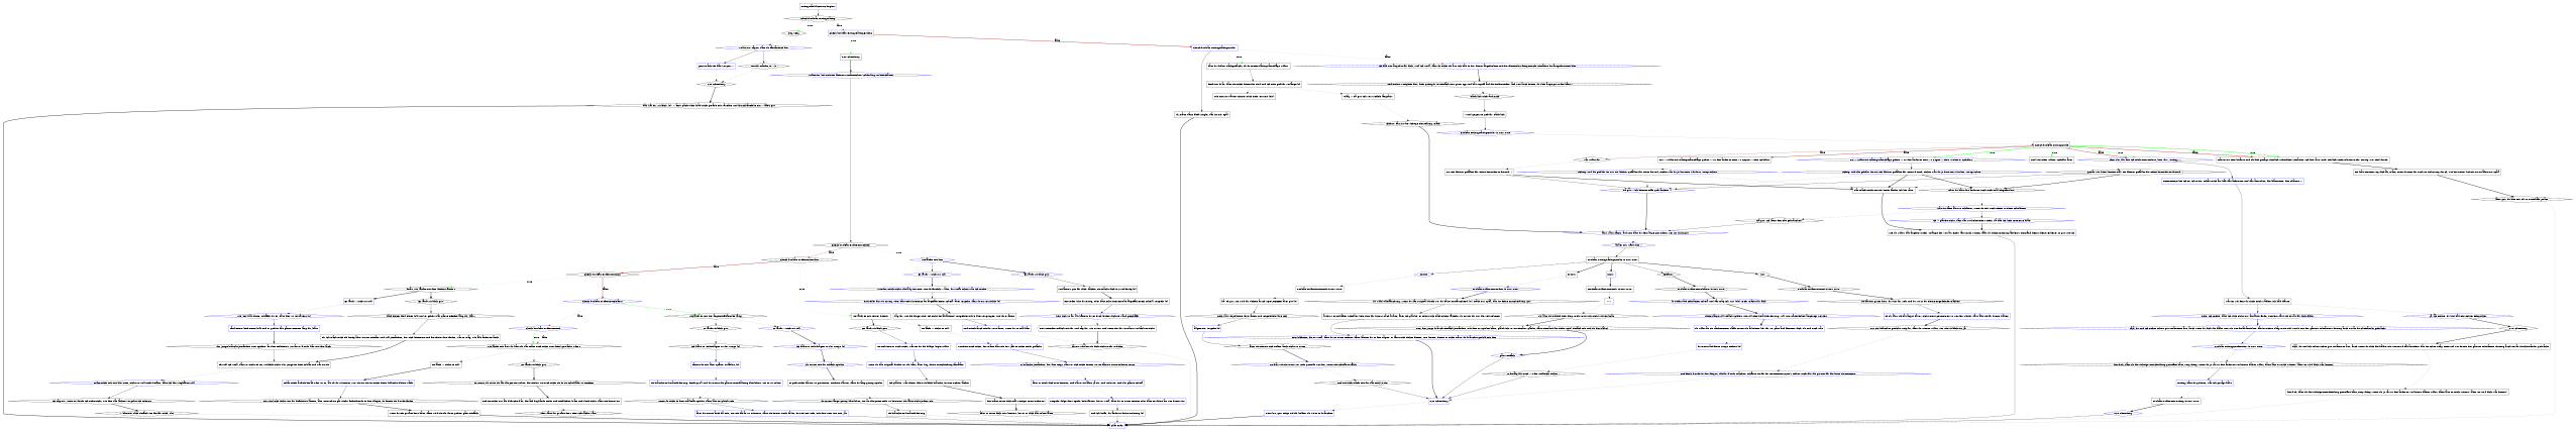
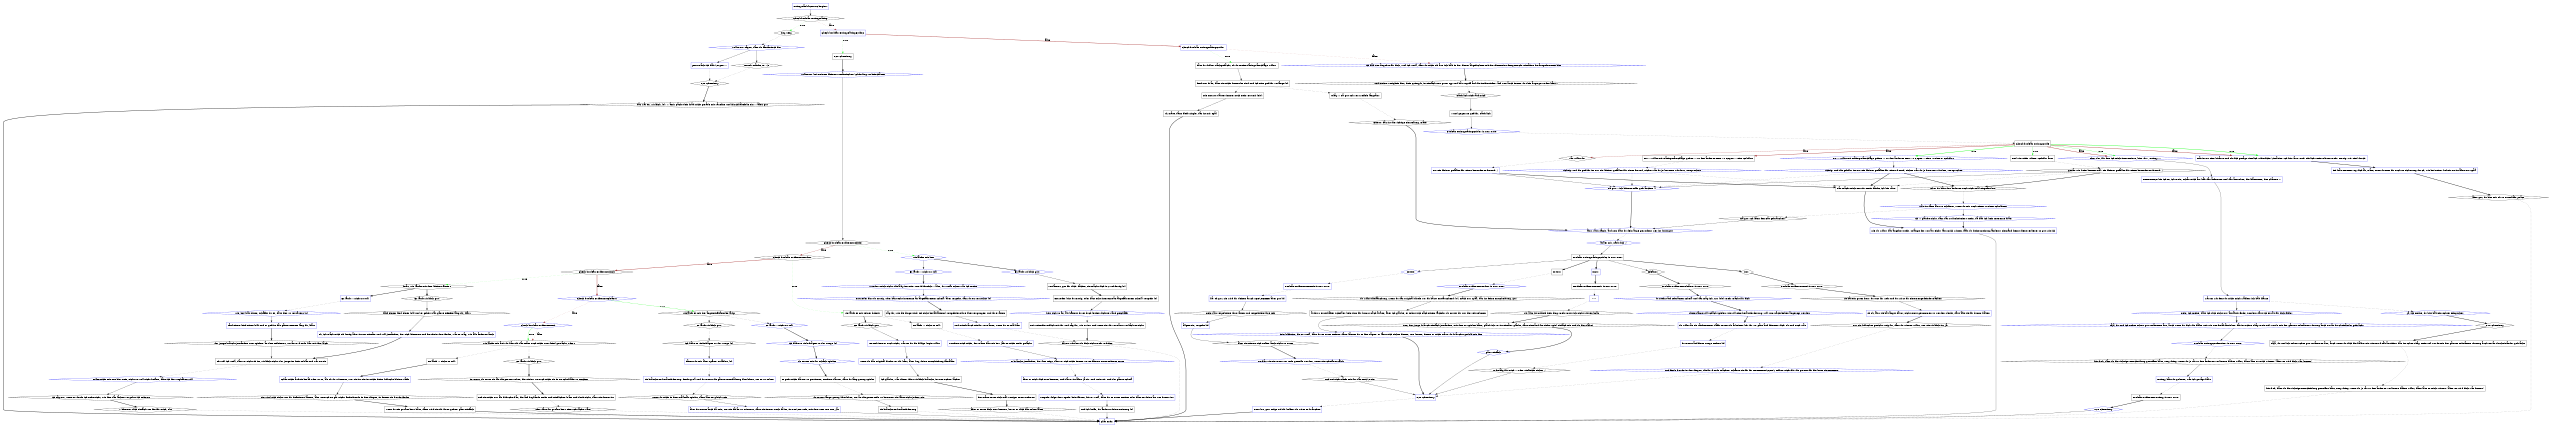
  digraph {
    node [color=black shape=diamond]
    edge [style=dotted]
    "QuincyRank4Convo6 begins." [color=blue shape=box]
    n2 [label="Check boolean QuincyDating"]
    n3 [label="hey, sexy"]
    n4 [color=blue label="Check boolean QuincyDatingGuide2" shape=box]
    n5 [color=blue label="wollte nur sagen, dass du fantastisch bist"]
    n6 [label="+20 Chemistry" shape=box]
    n7 [color=blue label="Check boolean QuincyDatingGuide1" shape=box]
    n8 [color=blue label="Jetzt mach ich halt Sorgen ..." shape=box]
    n9 [label="Ooooh. Danke, Q. <3"]
    n10 [color=blue label="wollte nur bei meinem kleinen romantischen Schützling vorbeischauen"]
    n11 [label="hast du drüber nachgedacht, ob du meine dating-ratschläge willst?" shape=box]
    n12 [color=blue label="ich hab nen angebot für dich, weil ich weiß, dass du nicht oft aus 'ich hab in der dieser abgefuckten mörder-dimension festgesteckt'-situation herausgekommen bist"]
    n13 [label="+20 Chemistry"]
    n14 [label="Check boolean DrifterIntoLettie"]
    n15 [label="denk nur dran, dass sie nicht kostenlos sind und ich eine gebühr verlange lol" shape=box]
    n16 [label="und meine wenigkeit hier, dein quincy-k, ist einfach nen guter typ und hat zugriff auf die insider-infos* auf wen auch immer du dein auge geworfen hast**"]
    n17 [label="das war es, wirklich, lol. ... amir packt dein krad nicht gerade mit vaseline und frischhaltefolie ein ... alles gut"]
    n18 [color=blue label="wie läufts mit let?"]
    n19 [label="Check boolean DrifterIntoArthur"]
    n20 [label="Die Antwort lautet immer noch nein. Tut mir leid." shape=box]
    n21 [label="Okay ... na gut. Ich verzweifele langsam." shape=box]
    n22 [label="*natürlich nicht auf mich"]
    "Chat ends." [color=blue shape=box]
    n24 [color=blue label="Es läuft wirklich gut."]
    n25 [color=blue label="Es läuft ... nicht so toll."]
    n26 [label="wie läuft es mit seiner hoheit?" shape=box]
    n27 [label="Check boolean DrifterIntoAmir"]
    n28 [label="ok, mate, dann bleib single, das ist mir egal" shape=box]
    n29 [label="BOOM. das ist die richtige einstellung, mate"]
    n30 [label="**und gegen ne gebühr, natürlich" shape=box]
    n31 [label="verdammt, gut für dich. dachte, sie macht dich in 2 sek fertig lol" shape=box]
    n32 [color=blue label="wundert mich nicht. die lady isst eier zum frühstück ... also, du weißt schon was ich meine"]
    n33 [label="Es läuft wirklich gut."]
    n34 [label="Es läuft ... nicht so toll." shape=box]
    n35 [label="lmao, wie läufts mit dem kleinen flitzer?"]
    n36 [color=blue label="Check boolean DrifterIntoEleanor"]
    n37 [color=blue label="also, raus damit, auf wen hast du dein auge geworfen? wer ist luxusgut?"]
    n38 [color=blue label="Boolean QuincyDatingGuide1 is now true."]
    n39 [label="entweder bist du mutig, oder hast echt interesse an abgefahrenem scheiß. respekt lol" shape=box]
    n40 [color=blue label="entweder bist du mutig, oder hast echt interesse an abgefahrenem scheiß. aber respekt, dass du es versuchst lol"]
    n41 [color=blue label="versteh immer noch nicht, warum du die billige kopie willst" shape=box]
    n42 [color=blue label="wundert mich nicht, der mann hat seit 587 jahren nicht mehr gelacht" shape=box]
    n43 [label="Es läuft wirklich gut."]
    n44 [color=blue label="Es läuft ... nicht so toll." shape=box]
    n45 [label="wie läuft es mit der angsteinflößenden lady?"]
    n46 [color=blue label="Check boolean DrifterIntoAoi"]
    n47 [color=blue label="außer mir, natürlich ;)"]
    n48 [label="Check boolean QuincyGuide" shape=box]
    n49 [color=blue label="hört sich so an, als hättest du es duch letties dickste wand geschafft"]
    n50 [label="sag ihr, wie die dinge sind. sei nicht herablassend. respektiere ihre überzeugungen. und ihre ratten" shape=box]
    n51 [color=blue label="wenn du das original direkt vor dir hast, aber hey, deine entschiedung famalam" shape=box]
    n52 [color=blue label="er braucht jemanden, der ihm zeigt, dass er sich nicht immer so verdammt ernst nehmen muss"]
    n53 [label="kauf einem kind einen lolli und er gehört das ganze LEBEN lang dir, klar?"]
    n54 [color=blue label="wie, bei luas titten, schaffst du es, dass hier zu versauen? lol"]
    n55 [label="Es läuft wirklich gut."]
    n56 [color=blue label="Es läuft ... nicht so toll."]
    n57 [label="wie läufts mit aoi? du hast dir das team noch nicht zum feind gemacht, oder?"]
    n58 [label="Boolean QuincyDatingGuide2 is now true." shape=box]
    n59 [color=blue label="Du ... willst mir Dating-Ratschläge geben ... zu den anderen Hex ...? Gegen ... eine *weitere* Gebühr?"]
    n60 [label="Und wie sieht *diese* Gebühr aus?" shape=box]
    n61 [color=blue label="Das ist so eine bizarre und ehrlich gesagt ziemlich widerliche Situation. Ich bin raus. Und. Ehrlich? Kein Flirten mehr. Fertig. Wir sind durch." shape=box]
    n62 [color=blue label="Aber der, für den ich mich interessiere, bist *du*, Quincy ..."]
    n63 [label="Was willst du?"]
    n64 [label="Du ... willst mir Dating-Ratschläge geben ... zu den anderen Hex ...? Gegen ... eine Gebühr?" shape=box]
    n65 [label="sei weiterhin erhlich mit ihr und sag ihr, wie es ist. und wenn sie dir vertraut? verkack es nicht" shape=box]
    n66 [color=blue label="und missbrauch nie ihr vertrauen, wenn du es mal hast" shape=box]
    n67 [label="ich glaube, was dieser idiot wirklich braucht, ist nen echter lacher" shape=box]
    n68 [color=blue label="aber er mich dich erst kennen, und davor ist alles 'ja sir' und 'nein sir' und der ganze scheiß" shape=box]
    n69 [color=blue label="eh, ich mach mich oft lustig aber ist nur einsam und will jemanden, der sich kümmert und freude in dem findet, was er mag, wie alle anderen auch" shape=box]
    n70 [color=blue label="kauf einem kind einen lolli und er gehört das ganze LEBEN lang dir, klar?" shape=box]
    n71 [label="ich habe so viele fragen zu der zunge lol"]
    n72 [color=blue label="ich habe so viele fragen zu der zunge lol"]
    n73 [label="Es läuft wirklich gut."]
    n74 [label="Es läuft ... nicht so toll." shape=box]
    n75 [color=blue label="Lettie."]
    n76 [label="Arthur." shape=box]
    n77 [color=blue label="Amir." shape=box]
    n78 [label="Eleanor."]
    n79 [label="Aoi."]
    n80 [color=blue label="richtig. und die gebühr ist nur ein kleiner gefallen für einen freund, nichts was du je bereuen würdest, versprochen"]
    n81 [label="genau wie beim letzten mal. ein kleiner gefallen für einen besonderen freund. ;)"]
    n82 [color=blue label="bei luas TITTEN reg dich ab, mate, sonst brennt dir noch ne sicherung durch, wie bei seiner hoheit. es ist alles nur spaß" shape=box]
    n83 [color=blue label="NATÜRLICH bin ich es, ich mein, schau mich an. hab das auftreten und das aussehen, die klamotten, den charme ..." shape=box]
    n84 [color=blue label="nur ein kleiner gefallen für einen besonderen freund. ;)" shape=box]
    n85 [color=blue label="richtig. und die gebühr ist nur ein kleiner gefallen für einen freund, nichts was du je bereuen würdest, versprochen"]
    n86 [label="davon würdest du dich nicht mehr erholen"]
    n87 [label="der mann muss sich mal weniger ernst nehmen" shape=box]
    n88 [color=blue label="respekt. folge den regeln. kein flirten, bis er weiß, dass du es ernst meinst oder dass es deine art von humor ist" shape=box]
    n89 [label="obwohl ich weiß, dass er nicht ok ist, wirklich nicht. der junge ist kein soldat und war es nie" shape=box]
    n90 [label="der junge braucht jemanden zum spielen. an dem teilnimmt, woran er freude hat. mit ihm lacht"]
    n91 [color=blue label="kannst du mir aber später erzählen, lol" shape=box]
    n92 [color=blue label="du musst mit ihr schach spielen"]
    n93 [label="im ernst, du muss sie als die person sehen, die sie ist. versuch nicht sie in ne schublade zu stecken"]
    n94 [color=blue label="schau nicht auf sie herab oder tu so, als ob du wüsstest, wer sie ist. sie ist nicht deine hübsche kleine waifu" shape=box]
    n95 [color=blue label="Boolean DrifterIntoLettie is now true." shape=box]
    n96 [color=blue label="Boolean DrifterIntoArthur is now true."]
    n97 [label="Boolean DrifterIntoAmir is now true." shape=box]
    n98 [label="Boolean DrifterIntoEleanor is now true."]
    n99 [label="Boolean DrifterIntoAoi is now true."]
    n100 [label="Aber du hast den anderen noch nicht mal eingefordert."]
    n101 [label="Das macht mich nervös. Nein danke, ich bin raus." shape=box]
    n102 [color=blue label="Na gut ... ich könnte Hilfe gebrauchen ..."]
    n103 [label="aber gut, du bist mir eh zu ernsthaft. peace"]
    n104 [color=blue label="warum würdest du nicht mich wählen. ich hab klasse" shape=box]
    n105 [label="aber er muss dich erst kennen, bevor er dich das sehen lässt"]
    n106 [label="und ich hoffe, du änderst deine meinung lol" shape=box]
    n107 [color=blue label="sollte nicht mit uns hier sein, nicht so. soll nicht heißen, dass ich ihn weghaben will"]
    n108 [color=blue label="sie braucht ne herausfoderung. denkt groß und du musst die ganze unterhaltung überleben, um es zu sehen" shape=box]
    n109 [label="es geht nicht darum zu gewinnen, sondern darum, dass du lang genug spielst" shape=box]
    n110 [label="seh sie nicht nur als hübsche frau, die auf boybands steht und niedlichen kram und denk nicht, dass sie dumm ist" shape=box]
    n111 [label="sie wird sich nicht von dir definieren lassen, also versuch es gar nicht. finde freude in den dingen, in denen sie freude findet"]
    n112 [color=blue label="ha. oh guv, sie wird dir deinen arsch VERSOHLEN aber gut lol" shape=box]
    n113 [label="du willst die fälschung, wenn du das original direkt vor dir hast? enttäuschend. lol, mach nur spaß, das ist deine entscheidung, guv"]
    n114 [color=blue label="......" shape=box]
    n115 [color=blue label="du stehst auf seltsamen scheiß und das mag ich, cuz lolol. mehr macht für dich"]
    n116 [label="sie hat ein gutes herz. du tust ihr weh und du wirst dir eine menge feinde machen"]
    n117 [color=blue label="was ist dann also so schlimm, wenn du mir noch einen zweiten schuldest?"]
    n118 [color=blue label="wie du willst. das angebot steht, solange der vorrat reicht. lass mich wissen, falls du deine meinung änderst. niemand kennt diese verlierer so gut wie ich" shape=box]
    n119 [color=blue label="Nein, ich meine, dass ich dich nicht nur attraktiv finde, sondern dass ich etwas für dich fühle."]
    n120 [color=blue label="Ja, ich meine, du bist halt ein echter Hingucker."]
    n121 [label="ich sag nur, wenn er denkt ich sehe nicht, wie ihm das lachen vergeht? ich sehe es"]
    n122 [label="wenn du nicht in dem maßstab spielst, dann lass es gleich sein"]
    n123 [label="du musst lange genug überleben, um an die guten teile zu kommen. sie lässt nicht jeden rein"]
    n124 [label="oder dass ihr großes herz eine schwäche wäre"]
    n125 [label="wenn du ein großes herz hast, dann wird sie dir ihres geben. ganz einfach" shape=box]
    n126 [label="mein rat? respektiere ihre ratten und respektiere ihre zeit"]
    n127 [label="arthur? ernsthafter scheißer. kein sinn für humor nach außen, aber ich glaube, er sehnt sich nach einem lächeln. du musst dir nur die zeit nehmen" shape=box]
    n128 [label="ok. also ist mitleid dein ding. mehr muss ich nicht wissen lmao"]
    n129 [color=blue label="diese dame will schach spielen. sie will eine herausforderung. will zum nachdenken angeregt werden"]
    n130 [color=blue label="ok ok, also sie hat angst davor, nicht ernst genommen zu werden. denkt, dass alle sie für dumm halten" shape=box]
    n131 [color=blue label="Ich ... glaube nicht, dass das so funktioniert. Nein, da hab ich kein Interesse dran."]
    n132 [label="Na gut. Ich kann den Rat gebrauchen."]
    n133 [color=blue label="naja, du und ich sehen schon gut zusammen aus, auch wenn du dich die halbe zeit wie nen freak anziehst. das ist schon okay. mein stil wurde mit der ganzen seltsamen rüstung auch etwas durcheinander gebracht"]
    n134 [label="+10 Chemistry"]
    n135 [label="... kümmer dich einfach um ihn für mich, ok?"]
    n136 [color=blue label="aber du musst auch da sein, um sie daran zu erinnern, dass sie immer noch da ist, in DIESER welt, mit dem rest von uns, ja?" shape=box]
    n137 [label="sie braucht ne herausfoderung" shape=box]
    n138 [color=blue label="allgemein, respekt lol" shape=box]
    n139 [color=blue label="kein blödsinn, bis er weiß, dass du es ernst meinst. dann kannst du es ihm sagen. er lässt sich nichts bieten, von leuten, denen er nicht traut. du brauchst geduld mit ihm"]
    n140 [label="nee, der junge braucht einfach jemanden, mit dem er spielen kann, glaub ich. er ist einsam. glaubt, dass niemand ihn sieht. spiel einfach mit und du bist dabei"]
    n141 [color=blue label="du willst an sie rankommen? dafür musst du arbeiten. hör ihr zu. pass auf. kümmer dich. oh und noch was" shape=box]
    n142 [label="nur ein hübsches gesicht. zeig ihr, dass du wissen willst, wer sie wirklich ist, ja?"]
    n143 [color=blue label="Boolean QuincyConfession1 is now true."]
    n144 [label="naja, du und ich sehen schon gut zusammen aus, auch wenn du dich die halbe zeit wie nen freak anziehst. das ist schon okay. mein stil wurde mit der ganzen seltsamen rüstung auch etwas durcheinander gebracht" shape=box]
    n145 [label="aber sie nimmt sich selber auch nicht zu ernst"]
    n146 [color=blue label="+20 Chemistry" shape=box]
    n147 [color=blue label="ganz einfach"]
    n148 [color=blue label="du musst auf diese zunge stehen lol" shape=box]
    n149 [color=blue label="und finde freude in den dingen, die ihr freude machen. schätze sie für ihr AUTHENTISCHES selbst. nicht für die person für die leute sie HALTEN"]
    n150 [label="bin froh, dass du die richtige entscheidung getroffen hast, sexy thing. wenn du je rat zu den anderen verlierern haben willst, dann lass es mich wissen. (aber es wird dich was kosten)"]
    n151 [label="bin froh, dass du die richtige entscheidung getroffen hast, sexy thing. wenn du je rat zu den anderen verlierern haben willst, dann lass es mich wissen. (aber es wird dich was kosten)" shape=box]
    n152 [color=blue label="ne frau wie sie muss zur rede gestellt werden, wenn sie scheiße erzählt"]
    n153 [color=blue label="muss los, guv. möge sol dir helfen. du wirst es brauchen" shape=box]
    n154 [label="zu freaky für mich ... oder vielleicht nicht? ;)"]
    n155 [color=blue label="Quincy, hast du gelesen, was ich gesagt hab?" shape=box]
    n156 [label="und sei nicht sanft mit ihr. das HASST sie"]
    n157 [label="Boolean DrifterIntoQuincy is now true." shape=box]
    n158 [color=blue label="+20 Chemistry"]
    "QuincyRank4Convo6 begins." -> n2 [style=solid]
    n2 -> n3 [color=green label=true]
    n2 -> n4 [color=brown label=false]
    n3 -> n5
    n4 -> n6 [color=green label=true]
    n4 -> n7 [color=brown label=false style=bold]
    n5 -> n8 [style=solid]
    n5 -> n9 [style=solid]
    n6 -> n10 [style=bold]
    n7 -> n11 [color=green label=true]
    n7 -> n12 [color=brown label=false]
    n8 -> n13
    n9 -> n13
    n10 -> n14 [style=solid]
    n11 -> n15 [style=solid]
    n12 -> n16 [style=bold]
    n13 -> n17 [style=bold]
    n14 -> n18 [color=green label=true]
    n14 -> n19 [color=brown label=false style=solid]
    n15 -> n20
    n15 -> n21
    n16 -> n22
    n17 -> "Chat ends." [style=bold]
    n18 -> n24 [style=bold]
    n18 -> n25 [style=solid]
    n19 -> n26 [color=green label=true]
    n19 -> n27 [color=brown label=false style=bold]
-   n7 -> n28 [style=solid]
+   n20 -> n28 [style=solid]
    n21 -> n29
    n22 -> n30 [style=solid]
    n24 -> n31 [style=solid]
    n25 -> n32 [style=bold]
    n26 -> n33 [style=bold]
    n26 -> n34
    n27 -> n35 [color=green label=true]
    n27 -> n36 [color=brown label=false style=bold]
    n28 -> "Chat ends." [style=bold]
    n29 -> n37 [style=bold]
    n30 -> n38 [style=solid]
    n31 -> n39 [style=bold]
    n32 -> n40 [style=solid]
    n33 -> n41 [style=solid]
    n34 -> n42
    n35 -> n43 [style=bold]
    n35 -> n44 [style=bold]
    n36 -> n45 [color=green label=true style=solid]
    n36 -> n46 [color=brown label=false]
    n37 -> n47
    n38 -> n48
    n39 -> n49 [style=solid]
    n40 -> n50 [style=bold]
    n41 -> n51 [style=solid]
    n42 -> n52 [style=solid]
    n43 -> n53 [style=solid]
    n44 -> n54
    n45 -> n55
    n45 -> n56
    n46 -> n57 [color=green label=true style=solid]
    n46 -> n57 [color=brown label=false]
    n47 -> n58 [style=solid]
    n48 -> n59 [color=green label=true style=bold]
    n48 -> n60 [color=green label=true style=solid]
    n48 -> n61 [color=green label=true style=bold]
    n48 -> n61 [color=brown label=false style=bold]
    n48 -> n62 [color=green label=true style=solid]
    n48 -> n62 [color=brown label=false style=bold]
    n48 -> n63 [color=brown label=false style=solid]
    n48 -> n64 [color=brown label=false style=bold]
    n49 -> n65
    n50 -> n66 [style=solid]
    n51 -> n67 [style=solid]
    n52 -> n68
    n53 -> n69 [style=solid]
    n54 -> n70 [style=solid]
    n55 -> n71
    n56 -> n72 [style=bold]
    n57 -> n73
    n57 -> n74
    n58 -> n75 [style=solid]
    n58 -> n76 [style=bold]
    n58 -> n77 [style=bold]
    n58 -> n78 [style=solid]
    n58 -> n79 [style=bold]
    n59 -> n80 [style=solid]
    n60 -> n81
    n61 -> n82 [style=bold]
    n62 -> n83 [style=solid]
    n63 -> n84
    n64 -> n85
    n65 -> n86 [style=bold]
    n66 -> n86
    n67 -> n87 [style=bold]
    n68 -> n88
    n69 -> n89 [style=bold]
    n70 -> n90 [style=bold]
    n71 -> n91 [style=solid]
    n72 -> n92 [style=bold]
    n73 -> n93 [style=bold]
    n74 -> n94 [style=bold]
    n75 -> n95
    n76 -> n96
    n77 -> n97 [style=bold]
    n78 -> n98 [style=bold]
    n79 -> n99 [style=bold]
    n80 -> n100 [style=bold]
    n80 -> n101 [style=bold]
    n80 -> n102
    n81 -> n100 [style=bold]
    n81 -> n101
    n81 -> n102 [style=solid]
    n82 -> n103 [style=bold]
    n83 -> n104 [style=solid]
    n84 -> n101 [style=bold]
    n84 -> n102 [style=solid]
    n85 -> n101
    n85 -> n102
    n86 -> "Chat ends."
    n87 -> n105 [style=bold]
    n88 -> n106 [style=solid]
    n89 -> n107
    n90 -> n89 [style=solid]
    n91 -> n108
    n92 -> n109 [style=bold]
    n93 -> n110 [style=bold]
    n94 -> n111 [style=solid]
    n95 -> n112
    n96 -> n113 [style=bold]
    n97 -> n114
    n98 -> n115 [style=bold]
    n99 -> n116 [style=bold]
    n100 -> n117
    n101 -> n118 [style=bold]
    n102 -> n37 [style=bold]
    n103 -> "Chat ends."
    n104 -> n119 [style=solid]
    n104 -> n120
    n105 -> "Chat ends."
    n106 -> "Chat ends." [style=solid]
    n107 -> n121 [style=solid]
    n108 -> n122
    n109 -> n123
    n110 -> n124
    n111 -> n125 [style=bold]
    n112 -> n126 [style=solid]
    n113 -> n127 [style=solid]
    n114 -> n128
    n115 -> n129 [style=bold]
    n116 -> n130 [style=solid]
    n117 -> n131 [style=solid]
    n117 -> n132
    n118 -> "Chat ends." [style=solid]
    n119 -> n133 [style=bold]
    n120 -> n134 [style=bold]
    n121 -> n135 [style=bold]
    n122 -> n136 [style=solid]
    n123 -> n137 [style=solid]
    n124 -> "Chat ends."
    n125 -> "Chat ends." [style=bold]
    n126 -> n138 [style=solid]
    n127 -> n139 [style=solid]
    n128 -> n140 [style=bold]
    n129 -> n141 [style=bold]
    n130 -> n142 [style=bold]
    n131 -> n118 [style=bold]
    n132 -> n37 [style=solid]
    n133 -> n143 [style=solid]
    n134 -> n144 [style=bold]
    n135 -> "Chat ends."
    n136 -> "Chat ends." [style=solid]
    n137 -> "Chat ends."
    n138 -> n145 [style=solid]
    n139 -> n146 [style=bold]
    n140 -> n147 [style=bold]
    n141 -> n148
    n142 -> n149
    n143 -> n150
    n144 -> n151
    n145 -> n152 [style=bold]
    n146 -> n153
    n147 -> n146 [style=solid]
    n148 -> n154
    n149 -> n146
    n150 -> n155 [style=solid]
    n151 -> "Chat ends."
    n152 -> n156
    n153 -> "Chat ends." [style=bold]
    n154 -> n146 [style=solid]
    n155 -> n157
    n156 -> n146 [style=solid]
    n157 -> n158 [style=bold]
    n158 -> "Chat ends." [style=solid]
  }
